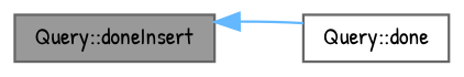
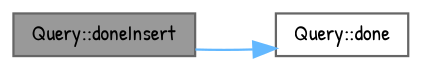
  digraph {
    rankdir=LR
    fontname="Patrick Hand"
    node [fontname="Patrick Hand" fontsize=10 shape=box style=filled]
    n1 [color=gray40 fillcolor=grey60 fontcolor=black height=0.2 label="Query::doneInsert" width=0.4]
    n2 [color=grey40 fillcolor=white height=0.2 label="Query::done" width=0.4]
-   n2 -> n1 [color=steelblue1 fontname="Patrick Hand" fontsize=10 labelfontname=Helvetica labelfontsize=10 style=solid]
+   n1 -> n2 [color=steelblue1 fontname="Patrick Hand" fontsize=10 labelfontname=Helvetica labelfontsize=10 style=solid]
  }
